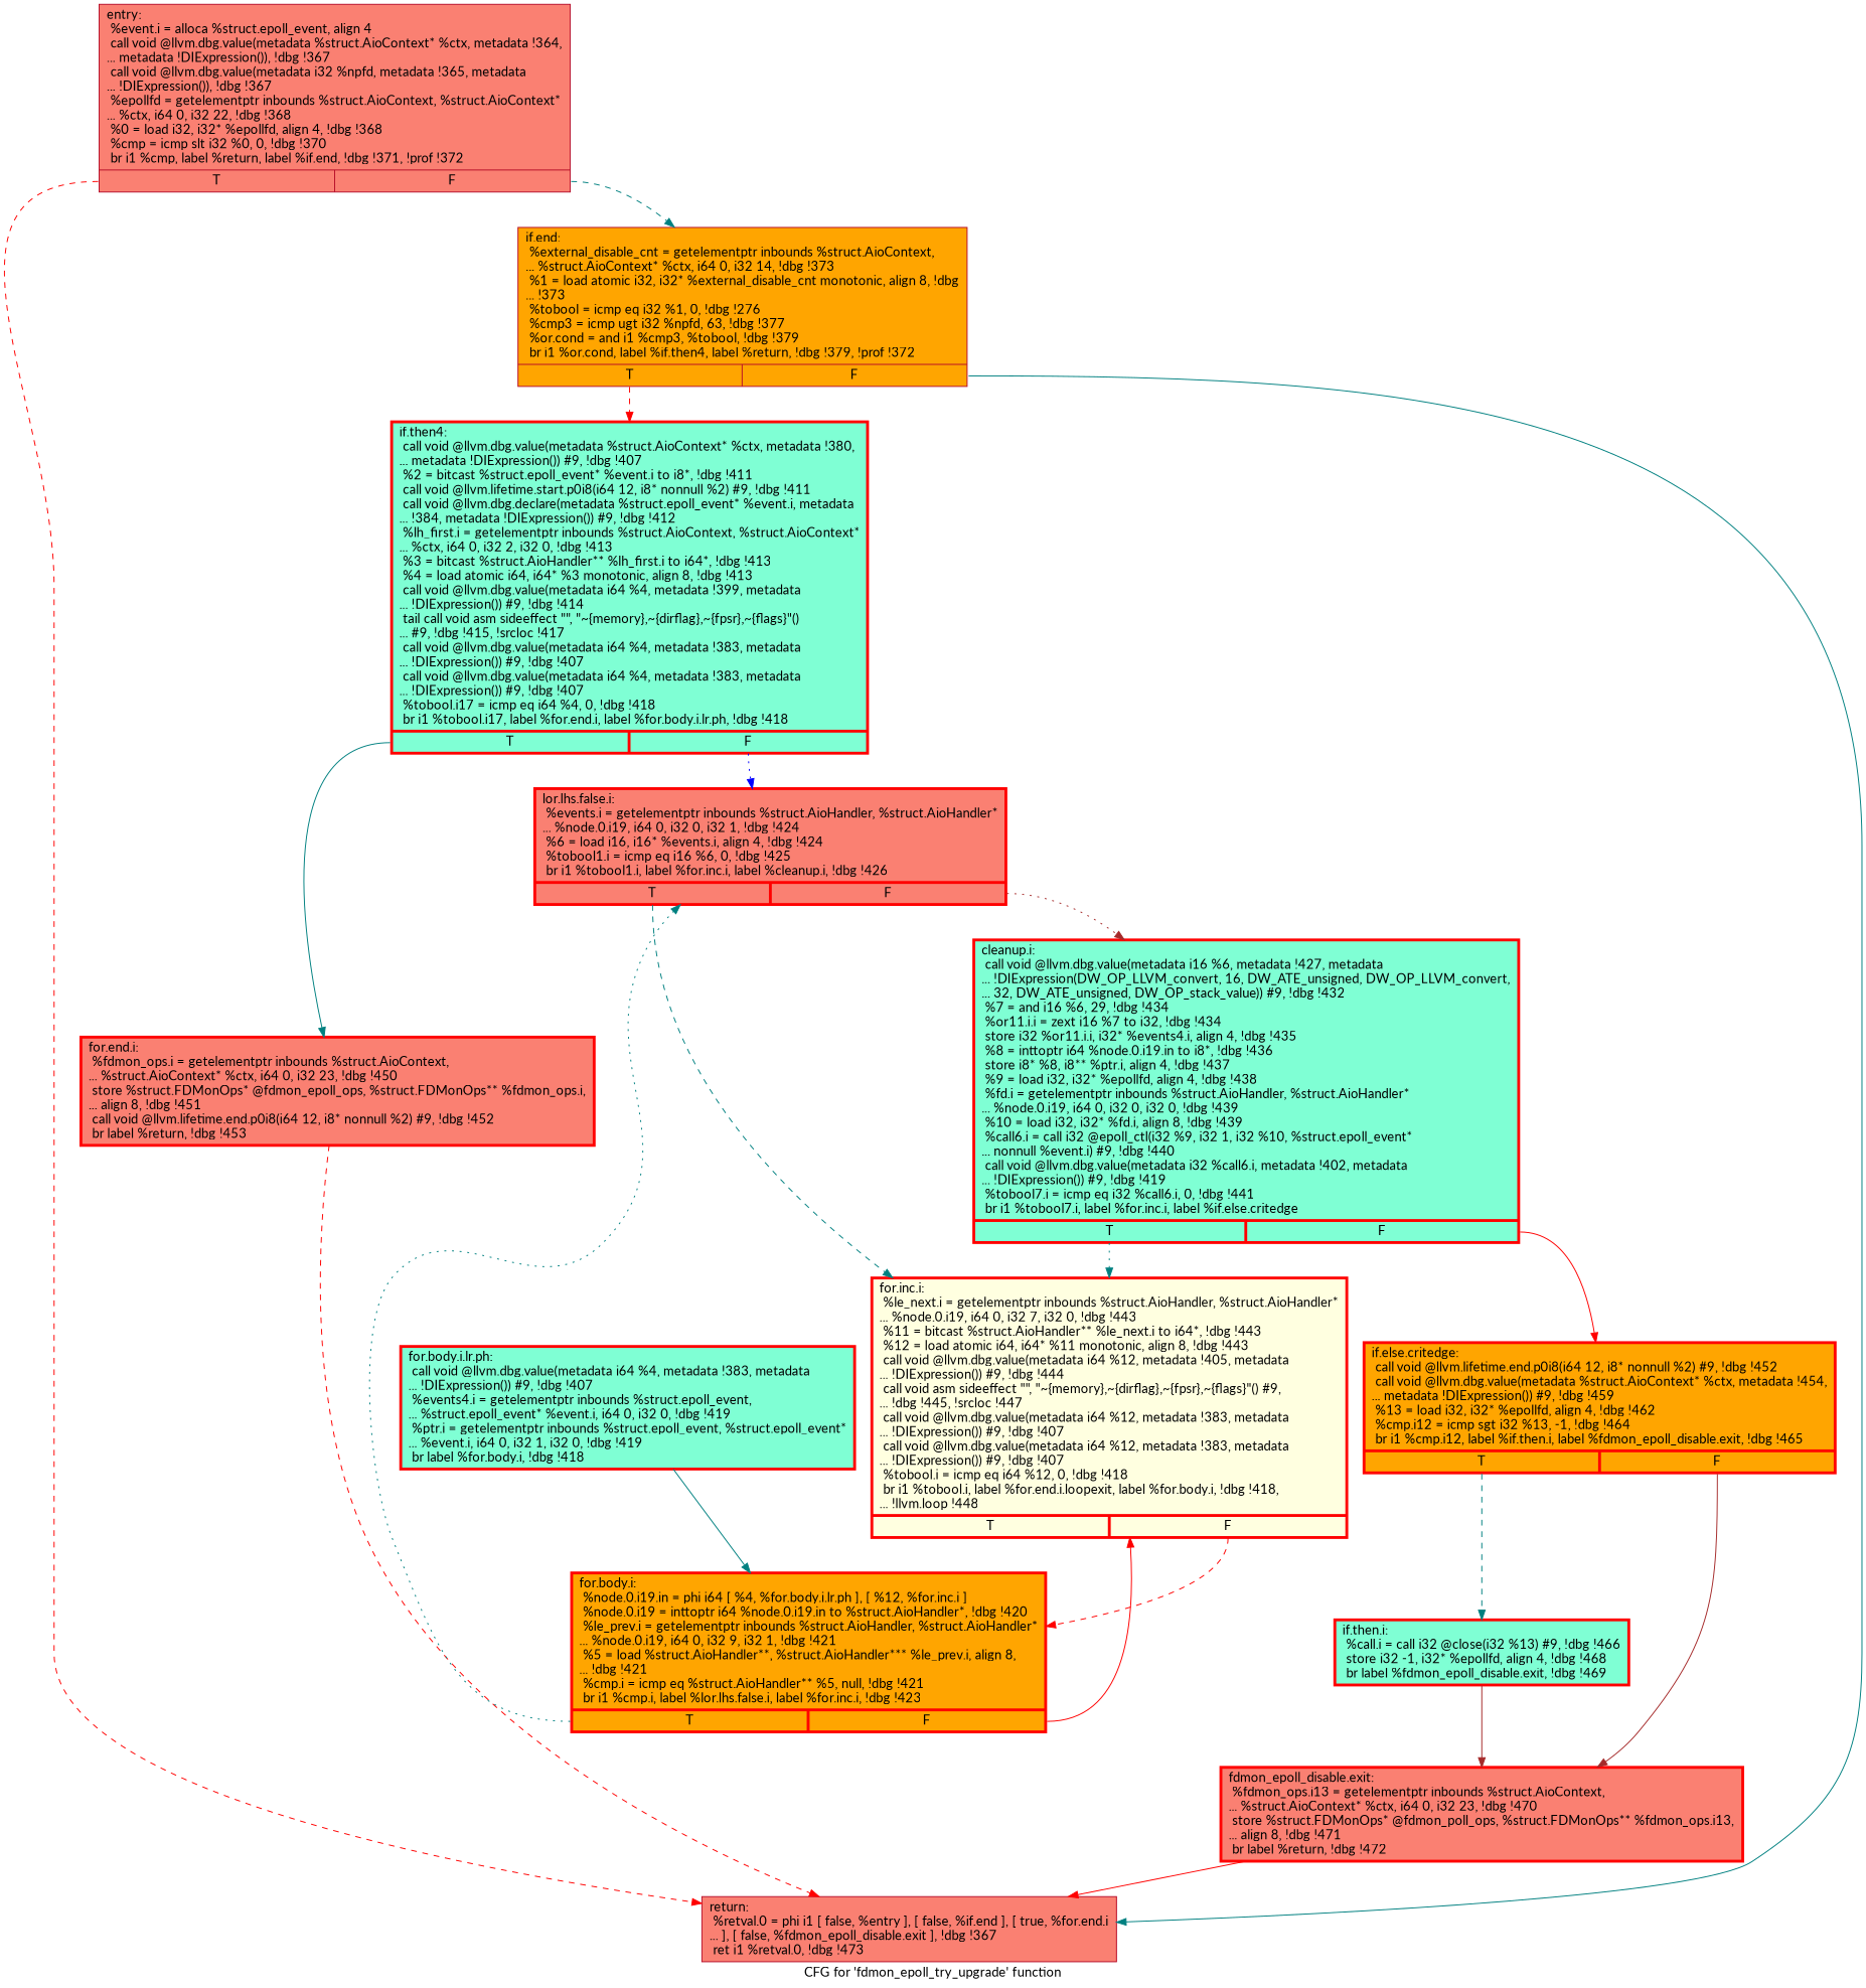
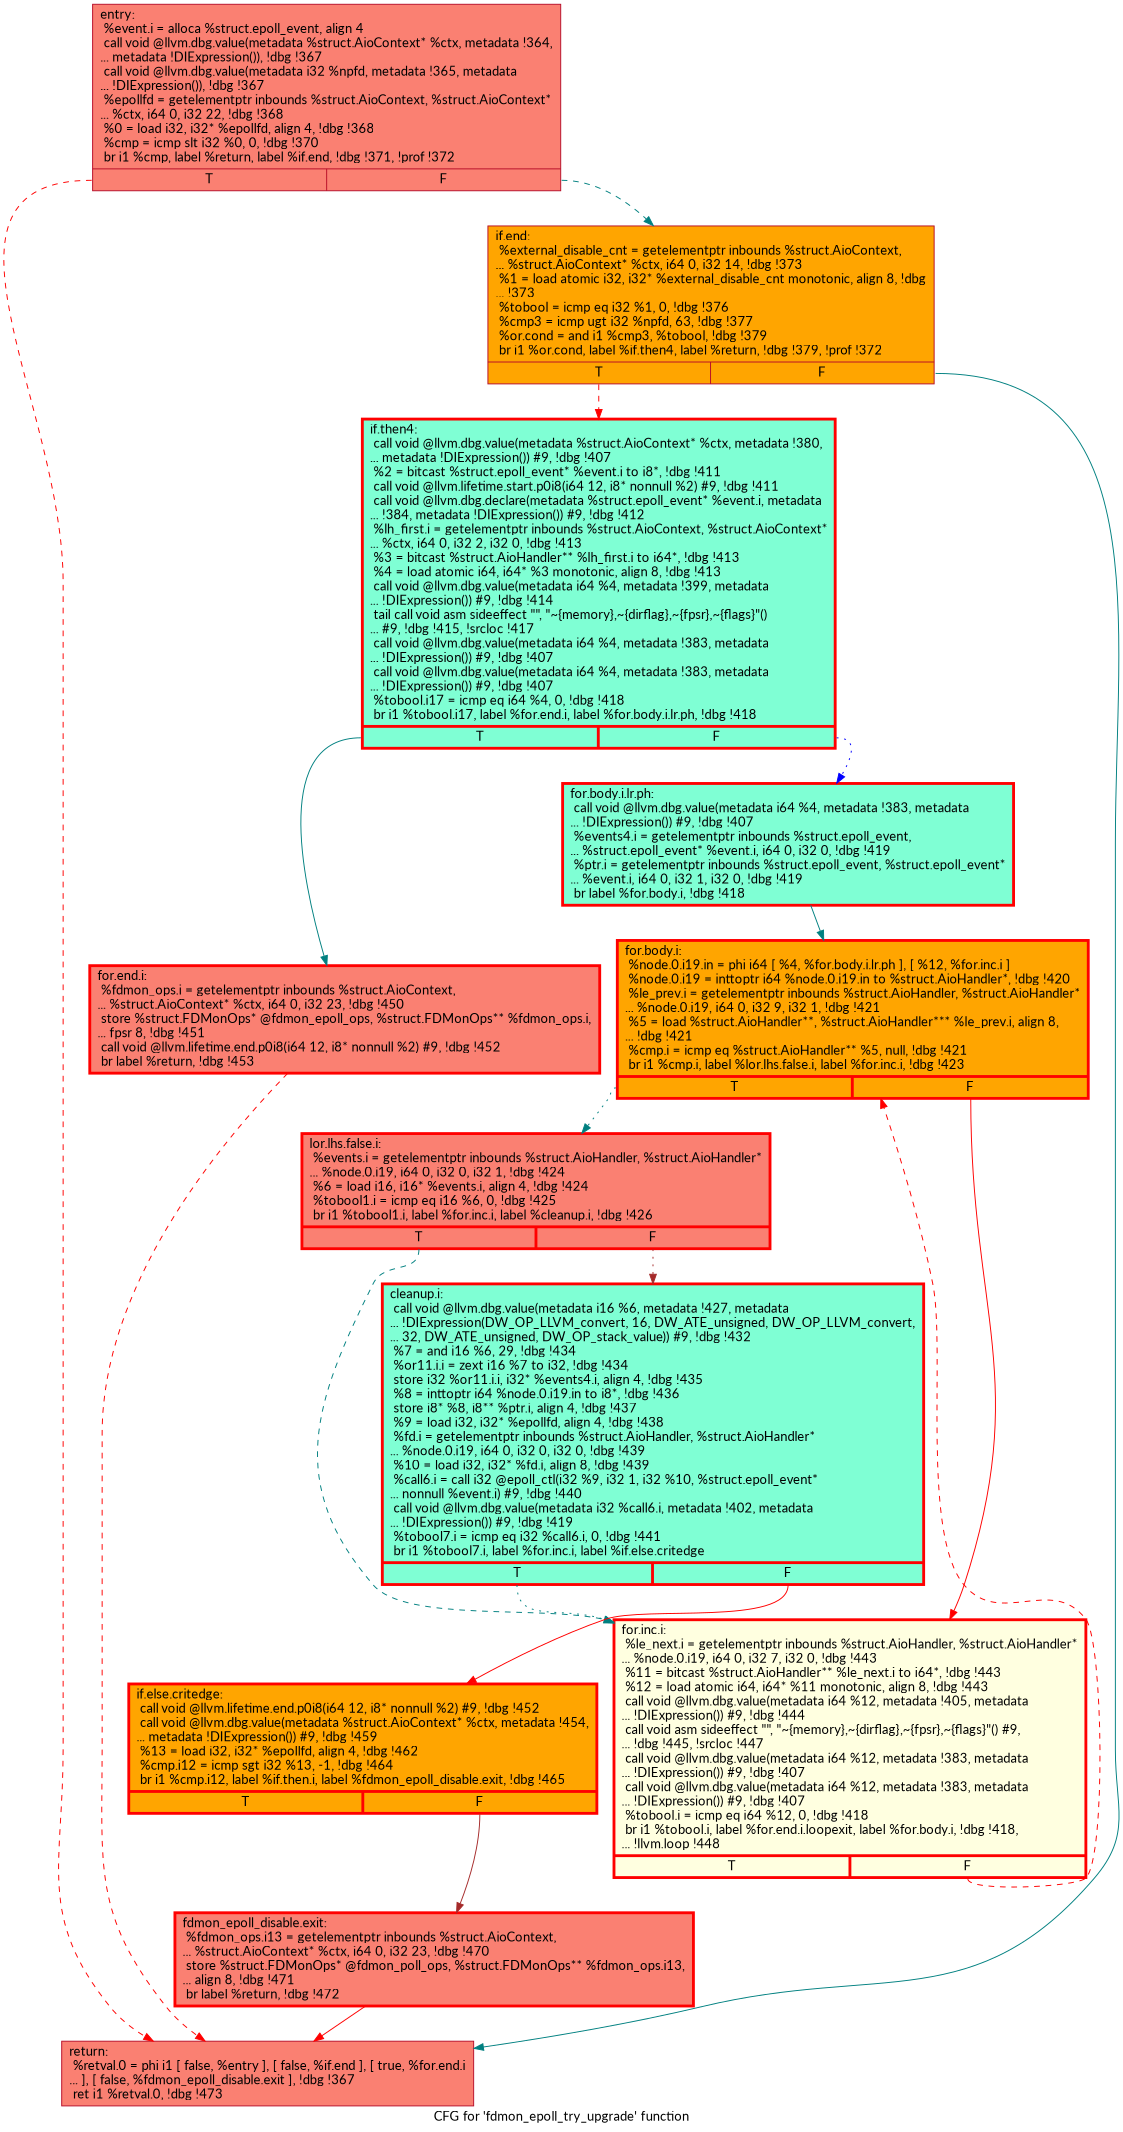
  digraph {
    fontname=Lato
    label="CFG for 'fdmon_epoll_try_upgrade' function"
    node [color=red fillcolor=salmon fontname=Lato shape=record style=filled penwidth=3.0]
    edge [color=teal fontname=Lato style=solid tailport=s0]
    n1 [color="#b70d28ff" label="{entry:\l  %event.i = alloca %struct.epoll_event, align 4\l  call void @llvm.dbg.value(metadata %struct.AioContext* %ctx, metadata !364,\l... metadata !DIExpression()), !dbg !367\l  call void @llvm.dbg.value(metadata i32 %npfd, metadata !365, metadata\l... !DIExpression()), !dbg !367\l  %epollfd = getelementptr inbounds %struct.AioContext, %struct.AioContext*\l... %ctx, i64 0, i32 22, !dbg !368\l  %0 = load i32, i32* %epollfd, align 4, !dbg !368\l  %cmp = icmp slt i32 %0, 0, !dbg !370\l  br i1 %cmp, label %return, label %if.end, !dbg !371, !prof !372\l|{<s0>T|<s1>F}}" penwidth=""]
    n2 [color="#b70d28ff" label="{return:                                           \l  %retval.0 = phi i1 [ false, %entry ], [ false, %if.end ], [ true, %for.end.i\l... ], [ false, %fdmon_epoll_disable.exit ], !dbg !367\l  ret i1 %retval.0, !dbg !473\l}" penwidth=""]
-   n3 [color="#b70d28ff" fillcolor=orange label="{if.end:                                           \l  %external_disable_cnt = getelementptr inbounds %struct.AioContext,\l... %struct.AioContext* %ctx, i64 0, i32 14, !dbg !373\l  %1 = load atomic i32, i32* %external_disable_cnt monotonic, align 8, !dbg\l... !373\l  %tobool = icmp eq i32 %1, 0, !dbg !276\l  %cmp3 = icmp ugt i32 %npfd, 63, !dbg !377\l  %or.cond = and i1 %cmp3, %tobool, !dbg !379\l  br i1 %or.cond, label %if.then4, label %return, !dbg !379, !prof !372\l|{<s0>T|<s1>F}}" penwidth=""]
+   n3 [color="#b70d28ff" fillcolor=orange label="{if.end:                                           \l  %external_disable_cnt = getelementptr inbounds %struct.AioContext,\l... %struct.AioContext* %ctx, i64 0, i32 14, !dbg !373\l  %1 = load atomic i32, i32* %external_disable_cnt monotonic, align 8, !dbg\l... !373\l  %tobool = icmp eq i32 %1, 0, !dbg !376\l  %cmp3 = icmp ugt i32 %npfd, 63, !dbg !377\l  %or.cond = and i1 %cmp3, %tobool, !dbg !379\l  br i1 %or.cond, label %if.then4, label %return, !dbg !379, !prof !372\l|{<s0>T|<s1>F}}" penwidth=""]
    n4 [fillcolor=aquamarine label="{if.then4:                                         \l  call void @llvm.dbg.value(metadata %struct.AioContext* %ctx, metadata !380,\l... metadata !DIExpression()) #9, !dbg !407\l  %2 = bitcast %struct.epoll_event* %event.i to i8*, !dbg !411\l  call void @llvm.lifetime.start.p0i8(i64 12, i8* nonnull %2) #9, !dbg !411\l  call void @llvm.dbg.declare(metadata %struct.epoll_event* %event.i, metadata\l... !384, metadata !DIExpression()) #9, !dbg !412\l  %lh_first.i = getelementptr inbounds %struct.AioContext, %struct.AioContext*\l... %ctx, i64 0, i32 2, i32 0, !dbg !413\l  %3 = bitcast %struct.AioHandler** %lh_first.i to i64*, !dbg !413\l  %4 = load atomic i64, i64* %3 monotonic, align 8, !dbg !413\l  call void @llvm.dbg.value(metadata i64 %4, metadata !399, metadata\l... !DIExpression()) #9, !dbg !414\l  tail call void asm sideeffect \"\", \"~\{memory\},~\{dirflag\},~\{fpsr\},~\{flags\}\"()\l... #9, !dbg !415, !srcloc !417\l  call void @llvm.dbg.value(metadata i64 %4, metadata !383, metadata\l... !DIExpression()) #9, !dbg !407\l  call void @llvm.dbg.value(metadata i64 %4, metadata !383, metadata\l... !DIExpression()) #9, !dbg !407\l  %tobool.i17 = icmp eq i64 %4, 0, !dbg !418\l  br i1 %tobool.i17, label %for.end.i, label %for.body.i.lr.ph, !dbg !418\l|{<s0>T|<s1>F}}"]
-   n5 [label="{for.end.i:                                        \l  %fdmon_ops.i = getelementptr inbounds %struct.AioContext,\l... %struct.AioContext* %ctx, i64 0, i32 23, !dbg !450\l  store %struct.FDMonOps* @fdmon_epoll_ops, %struct.FDMonOps** %fdmon_ops.i,\l... align 8, !dbg !451\l  call void @llvm.lifetime.end.p0i8(i64 12, i8* nonnull %2) #9, !dbg !452\l  br label %return, !dbg !453\l}"]
+   n5 [label="{for.end.i:                                        \l  %fdmon_ops.i = getelementptr inbounds %struct.AioContext,\l... %struct.AioContext* %ctx, i64 0, i32 23, !dbg !450\l  store %struct.FDMonOps* @fdmon_epoll_ops, %struct.FDMonOps** %fdmon_ops.i,\l... fpsr 8, !dbg !451\l  call void @llvm.lifetime.end.p0i8(i64 12, i8* nonnull %2) #9, !dbg !452\l  br label %return, !dbg !453\l}"]
    n6 [fillcolor=aquamarine label="{for.body.i.lr.ph:                                 \l  call void @llvm.dbg.value(metadata i64 %4, metadata !383, metadata\l... !DIExpression()) #9, !dbg !407\l  %events4.i = getelementptr inbounds %struct.epoll_event,\l... %struct.epoll_event* %event.i, i64 0, i32 0, !dbg !419\l  %ptr.i = getelementptr inbounds %struct.epoll_event, %struct.epoll_event*\l... %event.i, i64 0, i32 1, i32 0, !dbg !419\l  br label %for.body.i, !dbg !418\l}"]
    n7 [fillcolor=orange label="{for.body.i:                                       \l  %node.0.i19.in = phi i64 [ %4, %for.body.i.lr.ph ], [ %12, %for.inc.i ]\l  %node.0.i19 = inttoptr i64 %node.0.i19.in to %struct.AioHandler*, !dbg !420\l  %le_prev.i = getelementptr inbounds %struct.AioHandler, %struct.AioHandler*\l... %node.0.i19, i64 0, i32 9, i32 1, !dbg !421\l  %5 = load %struct.AioHandler**, %struct.AioHandler*** %le_prev.i, align 8,\l... !dbg !421\l  %cmp.i = icmp eq %struct.AioHandler** %5, null, !dbg !421\l  br i1 %cmp.i, label %lor.lhs.false.i, label %for.inc.i, !dbg !423\l|{<s0>T|<s1>F}}"]
    n8 [label="{lor.lhs.false.i:                                  \l  %events.i = getelementptr inbounds %struct.AioHandler, %struct.AioHandler*\l... %node.0.i19, i64 0, i32 0, i32 1, !dbg !424\l  %6 = load i16, i16* %events.i, align 4, !dbg !424\l  %tobool1.i = icmp eq i16 %6, 0, !dbg !425\l  br i1 %tobool1.i, label %for.inc.i, label %cleanup.i, !dbg !426\l|{<s0>T|<s1>F}}"]
    n9 [fillcolor=lightyellow label="{for.inc.i:                                        \l  %le_next.i = getelementptr inbounds %struct.AioHandler, %struct.AioHandler*\l... %node.0.i19, i64 0, i32 7, i32 0, !dbg !443\l  %11 = bitcast %struct.AioHandler** %le_next.i to i64*, !dbg !443\l  %12 = load atomic i64, i64* %11 monotonic, align 8, !dbg !443\l  call void @llvm.dbg.value(metadata i64 %12, metadata !405, metadata\l... !DIExpression()) #9, !dbg !444\l  call void asm sideeffect \"\", \"~\{memory\},~\{dirflag\},~\{fpsr\},~\{flags\}\"() #9,\l... !dbg !445, !srcloc !447\l  call void @llvm.dbg.value(metadata i64 %12, metadata !383, metadata\l... !DIExpression()) #9, !dbg !407\l  call void @llvm.dbg.value(metadata i64 %12, metadata !383, metadata\l... !DIExpression()) #9, !dbg !407\l  %tobool.i = icmp eq i64 %12, 0, !dbg !418\l  br i1 %tobool.i, label %for.end.i.loopexit, label %for.body.i, !dbg !418,\l... !llvm.loop !448\l|{<s0>T|<s1>F}}"]
    n10 [fillcolor=aquamarine label="{cleanup.i:                                        \l  call void @llvm.dbg.value(metadata i16 %6, metadata !427, metadata\l... !DIExpression(DW_OP_LLVM_convert, 16, DW_ATE_unsigned, DW_OP_LLVM_convert,\l... 32, DW_ATE_unsigned, DW_OP_stack_value)) #9, !dbg !432\l  %7 = and i16 %6, 29, !dbg !434\l  %or11.i.i = zext i16 %7 to i32, !dbg !434\l  store i32 %or11.i.i, i32* %events4.i, align 4, !dbg !435\l  %8 = inttoptr i64 %node.0.i19.in to i8*, !dbg !436\l  store i8* %8, i8** %ptr.i, align 4, !dbg !437\l  %9 = load i32, i32* %epollfd, align 4, !dbg !438\l  %fd.i = getelementptr inbounds %struct.AioHandler, %struct.AioHandler*\l... %node.0.i19, i64 0, i32 0, i32 0, !dbg !439\l  %10 = load i32, i32* %fd.i, align 8, !dbg !439\l  %call6.i = call i32 @epoll_ctl(i32 %9, i32 1, i32 %10, %struct.epoll_event*\l... nonnull %event.i) #9, !dbg !440\l  call void @llvm.dbg.value(metadata i32 %call6.i, metadata !402, metadata\l... !DIExpression()) #9, !dbg !419\l  %tobool7.i = icmp eq i32 %call6.i, 0, !dbg !441\l  br i1 %tobool7.i, label %for.inc.i, label %if.else.critedge\l|{<s0>T|<s1>F}}"]
    n11 [fillcolor=orange label="{if.else.critedge:                                 \l  call void @llvm.lifetime.end.p0i8(i64 12, i8* nonnull %2) #9, !dbg !452\l  call void @llvm.dbg.value(metadata %struct.AioContext* %ctx, metadata !454,\l... metadata !DIExpression()) #9, !dbg !459\l  %13 = load i32, i32* %epollfd, align 4, !dbg !462\l  %cmp.i12 = icmp sgt i32 %13, -1, !dbg !464\l  br i1 %cmp.i12, label %if.then.i, label %fdmon_epoll_disable.exit, !dbg !465\l|{<s0>T|<s1>F}}"]
-   n12 [fillcolor=aquamarine label="{if.then.i:                                        \l  %call.i = call i32 @close(i32 %13) #9, !dbg !466\l  store i32 -1, i32* %epollfd, align 4, !dbg !468\l  br label %fdmon_epoll_disable.exit, !dbg !469\l}"]
    n13 [label="{fdmon_epoll_disable.exit:                         \l  %fdmon_ops.i13 = getelementptr inbounds %struct.AioContext,\l... %struct.AioContext* %ctx, i64 0, i32 23, !dbg !470\l  store %struct.FDMonOps* @fdmon_poll_ops, %struct.FDMonOps** %fdmon_ops.i13,\l... align 8, !dbg !471\l  br label %return, !dbg !472\l}"]
    n1 -> n2 [color=red style=dashed]
    n1 -> n3 [style=dashed tailport=s1]
    n3 -> n2 [tailport=s1]
    n3 -> n4 [color=red style=dashed]
    n4 -> n5
-   n4 -> n8 [color=blue style=dotted tailport=s1]
+   n4 -> n6 [color=blue style=dotted tailport=s1]
    n5 -> n2 [color=red style=dashed]
    n6 -> n7
    n7 -> n8 [style=dotted]
    n7 -> n9 [color=red tailport=s1]
    n8 -> n9 [style=dashed]
    n8 -> n10 [color=brown style=dotted tailport=s1]
    n9 -> n7 [color=red style=dashed tailport=s1]
    n10 -> n9 [style=dotted]
    n10 -> n11 [color=red tailport=s1]
-   n11 -> n12 [style=dashed]
    n11 -> n13 [color=brown tailport=s1]
-   n12 -> n13 [color=brown]
    n13 -> n2 [color=red]
  }
